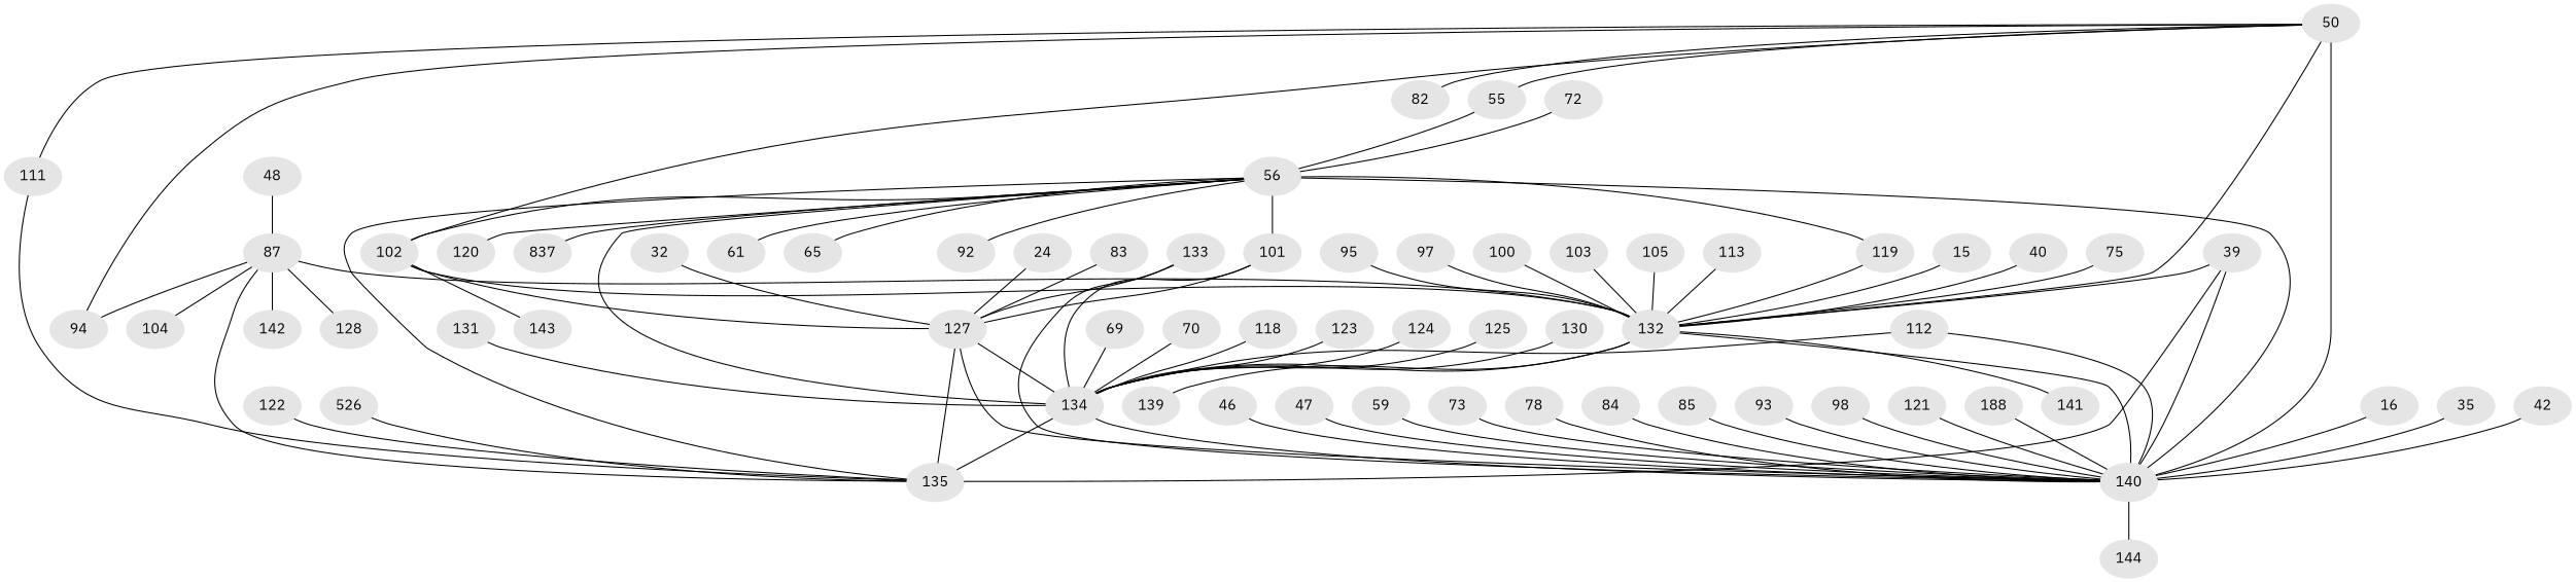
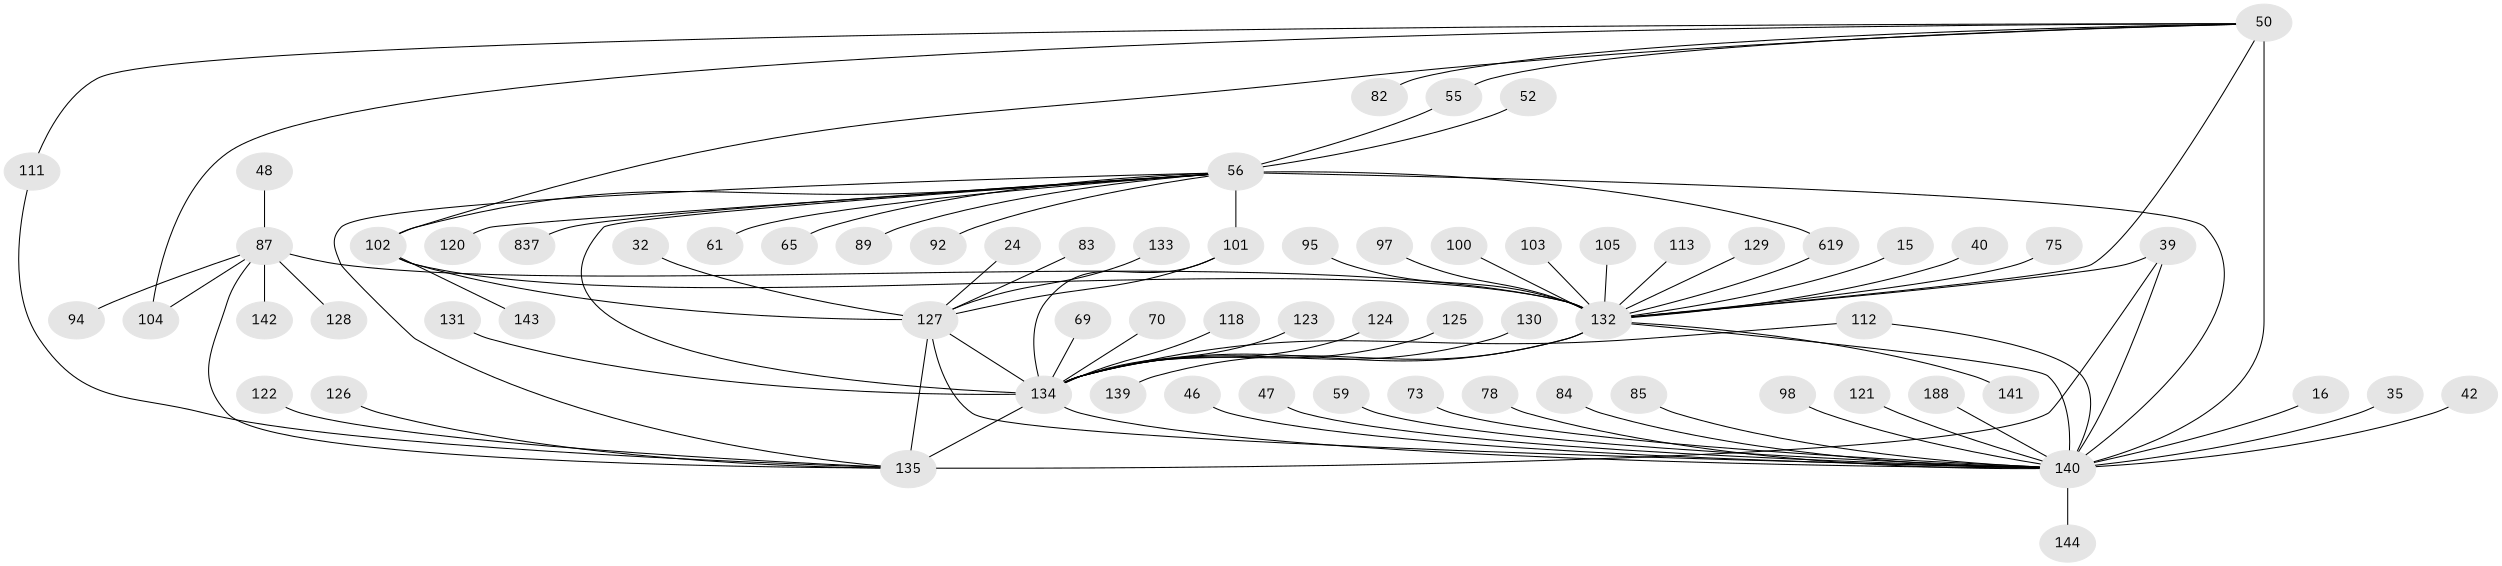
  graph {
    fontname="IBM Plex Sans"
    node [color=gray90 fontname="IBM Plex Sans" style=filled]
    edge [fontname="IBM Plex Sans"]
    132 [super="+88+71+86+44+76+28"]
    140 [super="+67+136+108+96"]
    134 [super="+3"]
    139 [super="+109"]
    141
    15
    144
    16
    127 [super="+114+45"]
    135 [super="+116+80+117+43+107"]
    24
    32
    35
    39 [super="+25+34"]
    40
    42
    46
    47
    87 [super="+79+31"]
    94
    104
    128
    142
    48
    50 [super="+26"]
    55
    82
    102 [super="+91"]
    111 [super="+49"]
    56 [super="+51+12+11"]
    143
    61
    65
+   89
    92
    101 [super="+62"]
-   119
+   119 [label=619]
    120 [super="+58"]
    n39 [label=837]
-   52 [label=72]
+   52
    59
    69
    70
    73
    75
    78
    83
    84
    85
-   93
    95
    97
    98
    100
    103
    105
    112
    113
    118
    121
    122
    123
    124
    125
-   126 [label=526]
+   126
+   129 [super="+110"]
    130
    131
    133 [super="+81"]
    n70 [label=188]
    132 -- 140 [weight=6]
    132 -- 134 [weight=9]
    132 -- 139
    132 -- 141
    140 -- 144
    134 -- 140
    134 -- 135 [weight=4]
    15 -- 132
    16 -- 140
    127 -- 140 [weight=7]
    127 -- 134
    127 -- 135 [weight=3]
    24 -- 127
    32 -- 127
    35 -- 140
    39 -- 132
    39 -- 140 [weight=2]
    39 -- 135
    40 -- 132
    42 -- 140
    46 -- 140
    47 -- 140
    87 -- 132 [weight=4]
    87 -- 135
    87 -- 94
    87 -- 104
    87 -- 128
    87 -- 142
    48 -- 87
    50 -- 132
    50 -- 140 [weight=8]
-   50 -- 94
+   50 -- 104
    50 -- 55
    50 -- 82
    50 -- 102
    50 -- 111
    55 -- 56
    102 -- 132 [weight=2]
    102 -- 127 [weight=2]
    102 -- 143
    111 -- 135
    56 -- 140 [weight=10]
    56 -- 134 [weight=3]
    56 -- 135
    56 -- 102 [weight=2]
    56 -- 61
    56 -- 65
+   56 -- 89
    56 -- 92
    56 -- 101 [weight=2]
    56 -- 119
    56 -- 120
    56 -- n39
    101 -- 134 [weight=2]
    101 -- 127
    119 -- 132
    52 -- 56
    59 -- 140
    69 -- 134
    70 -- 134 [weight=2]
    73 -- 140
    75 -- 132
    78 -- 140
    83 -- 127
    84 -- 140
    85 -- 140
-   93 -- 140
    95 -- 132
    97 -- 132
    98 -- 140
    100 -- 132
    103 -- 132
    105 -- 132
    112 -- 140
    112 -- 134
    113 -- 132
    118 -- 134
    121 -- 140
    122 -- 135
    123 -- 134
    124 -- 134
    125 -- 134
    126 -- 135
+   129 -- 132
    130 -- 134
    131 -- 134
-   133 -- 140
    133 -- 127
    n70 -- 140
  }
